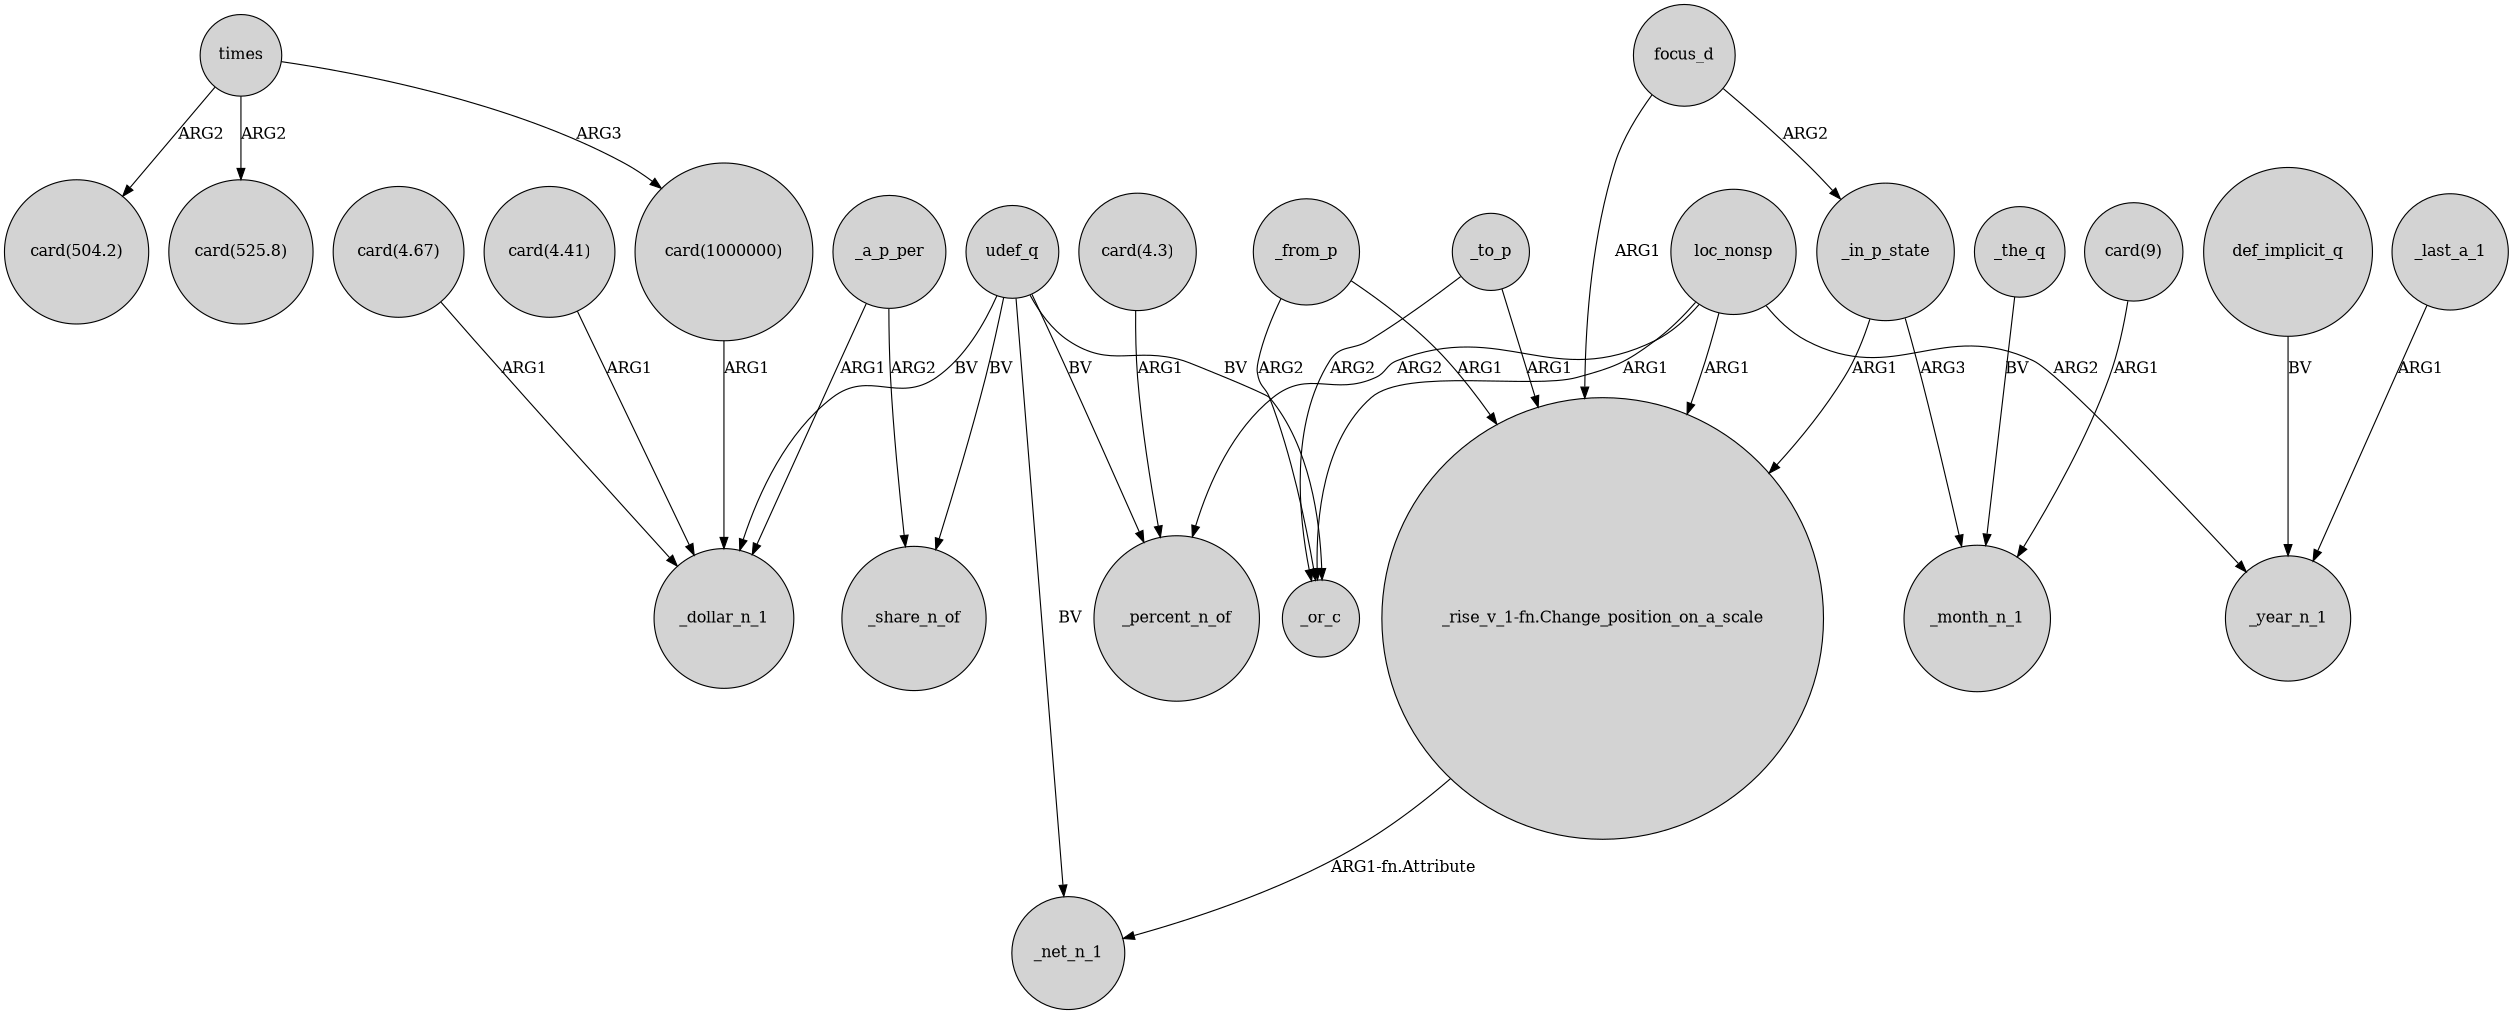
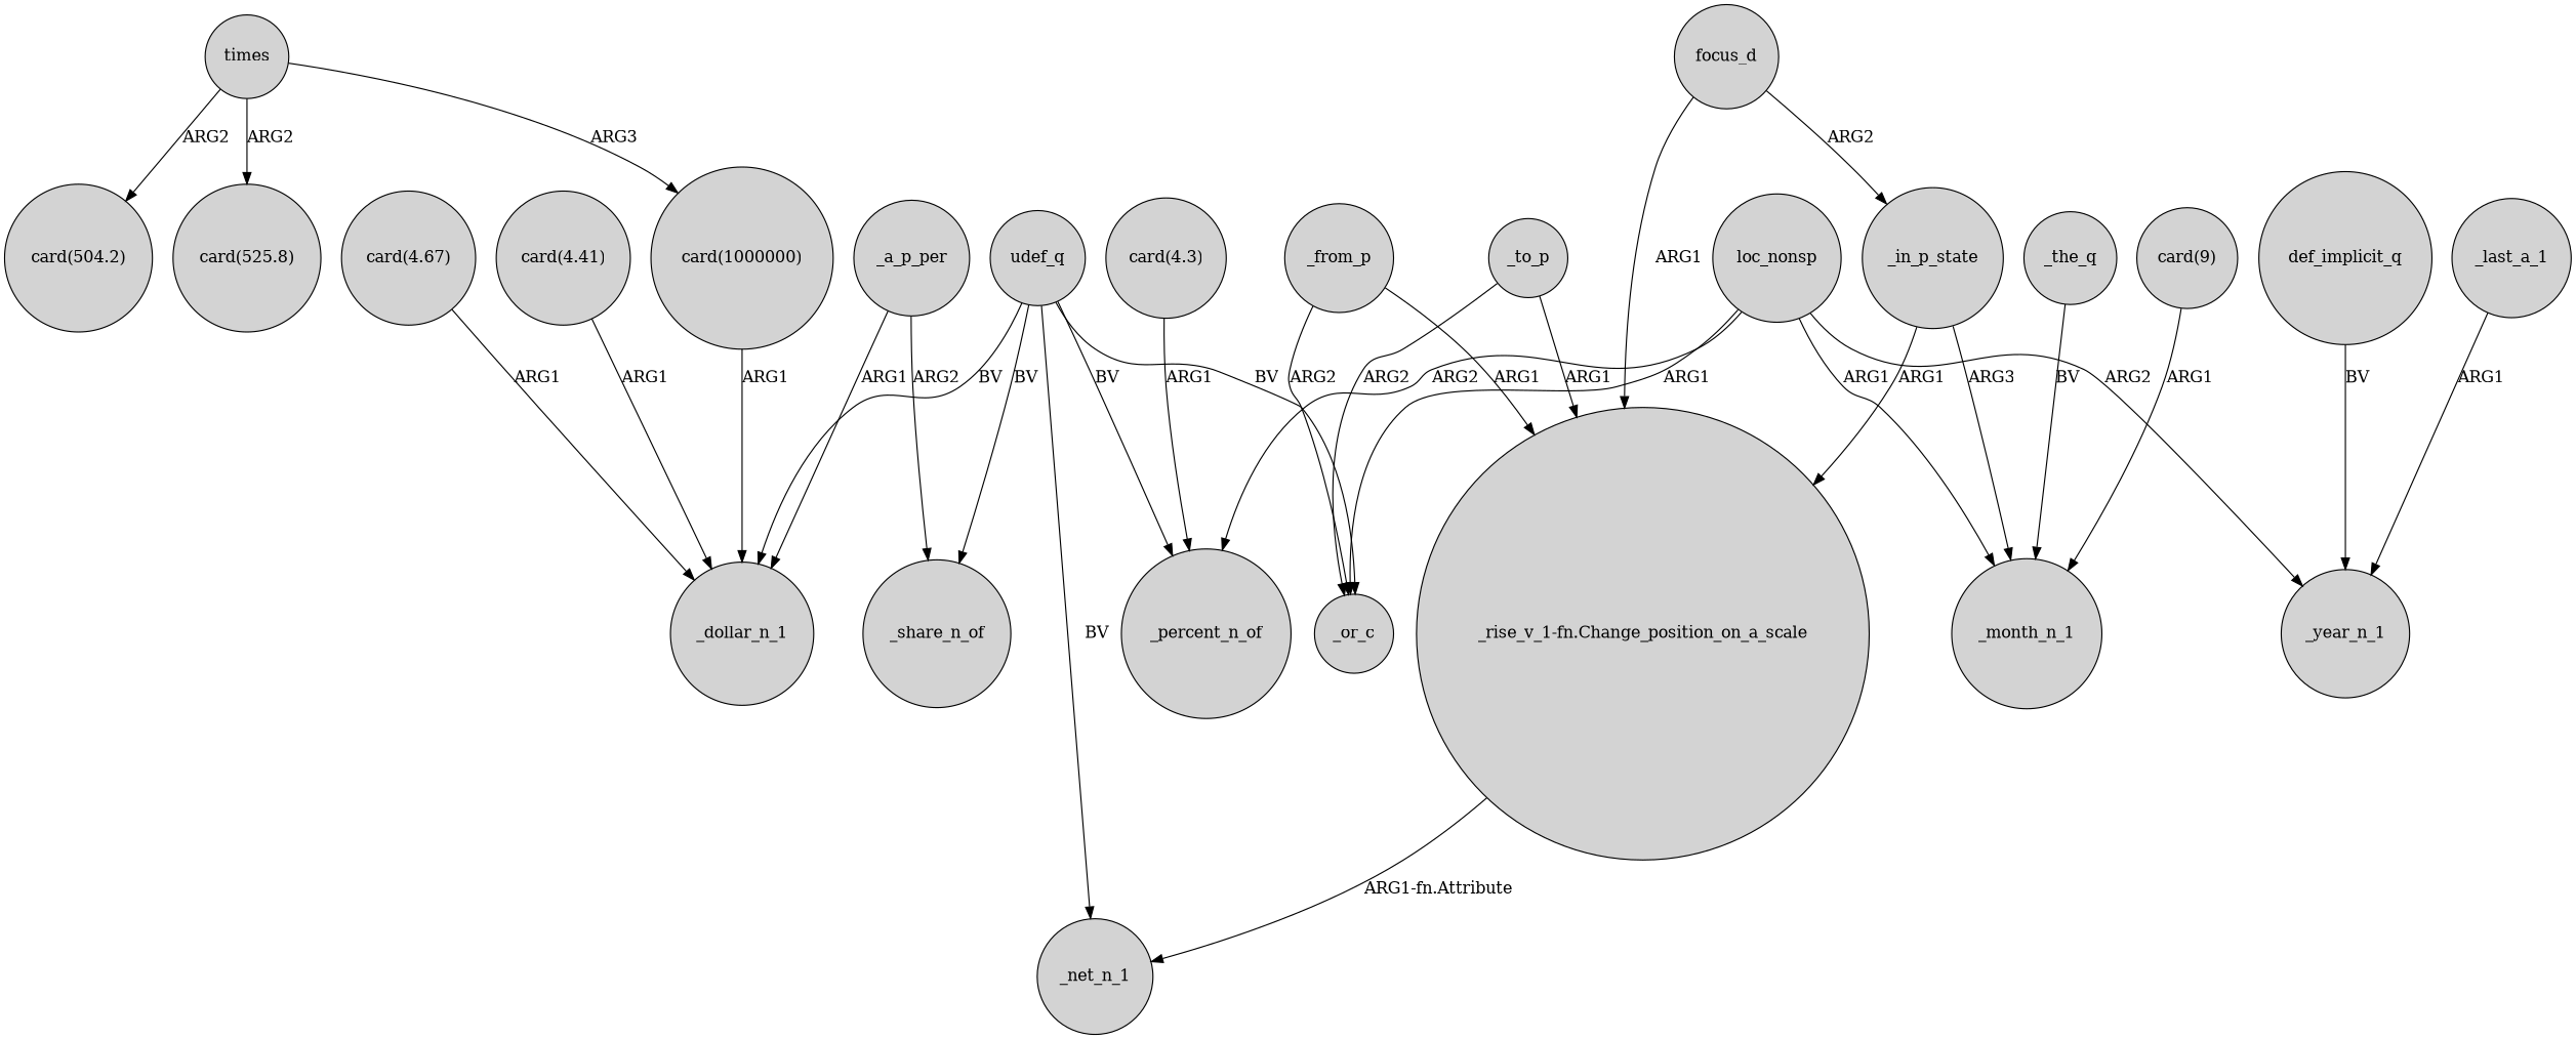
  digraph {
    node [shape=circle style=filled]
    "card(4.67)"
    _dollar_n_1
    "card(4.3)"
    _percent_n_of
    _to_p
    _or_c
    "_rise_v_1-fn.Change_position_on_a_scale"
    _net_n_1
    focus_d
    _in_p_state
    _month_n_1
    _the_q
    def_implicit_q
    _year_n_1
    "card(4.41)"
    loc_nonsp
    times
    "card(1000000)"
    "card(504.2)"
    "card(525.8)"
    udef_q
    _share_n_of
    _a_p_per
    _last_a_1
    _from_p
    "card(9)"
    "card(4.67)" -> _dollar_n_1 [label=ARG1]
    "card(4.3)" -> _percent_n_of [label=ARG1]
    _to_p -> _or_c [label=ARG2]
    _to_p -> "_rise_v_1-fn.Change_position_on_a_scale" [label=ARG1]
    "_rise_v_1-fn.Change_position_on_a_scale" -> _net_n_1 [label="ARG1-fn.Attribute"]
    focus_d -> "_rise_v_1-fn.Change_position_on_a_scale" [label=ARG1]
    focus_d -> _in_p_state [label=ARG2]
    _in_p_state -> "_rise_v_1-fn.Change_position_on_a_scale" [label=ARG1]
    _in_p_state -> _month_n_1 [label=ARG3]
    _the_q -> _month_n_1 [label=BV]
    def_implicit_q -> _year_n_1 [label=BV]
    "card(4.41)" -> _dollar_n_1 [label=ARG1]
    loc_nonsp -> _percent_n_of [label=ARG2]
    loc_nonsp -> _or_c [label=ARG1]
-   loc_nonsp -> "_rise_v_1-fn.Change_position_on_a_scale" [label=ARG1]
+   loc_nonsp -> _month_n_1 [label=ARG1]
    loc_nonsp -> _year_n_1 [label=ARG2]
    times -> "card(1000000)" [label=ARG3]
    times -> "card(504.2)" [label=ARG2]
    times -> "card(525.8)" [label=ARG2]
    "card(1000000)" -> _dollar_n_1 [label=ARG1]
    udef_q -> _dollar_n_1 [label=BV]
    udef_q -> _percent_n_of [label=BV]
    udef_q -> _or_c [label=BV]
    udef_q -> _net_n_1 [label=BV]
    udef_q -> _share_n_of [label=BV]
    _a_p_per -> _dollar_n_1 [label=ARG1]
    _a_p_per -> _share_n_of [label=ARG2]
    _last_a_1 -> _year_n_1 [label=ARG1]
    _from_p -> _or_c [label=ARG2]
    _from_p -> "_rise_v_1-fn.Change_position_on_a_scale" [label=ARG1]
    "card(9)" -> _month_n_1 [label=ARG1]
  }
